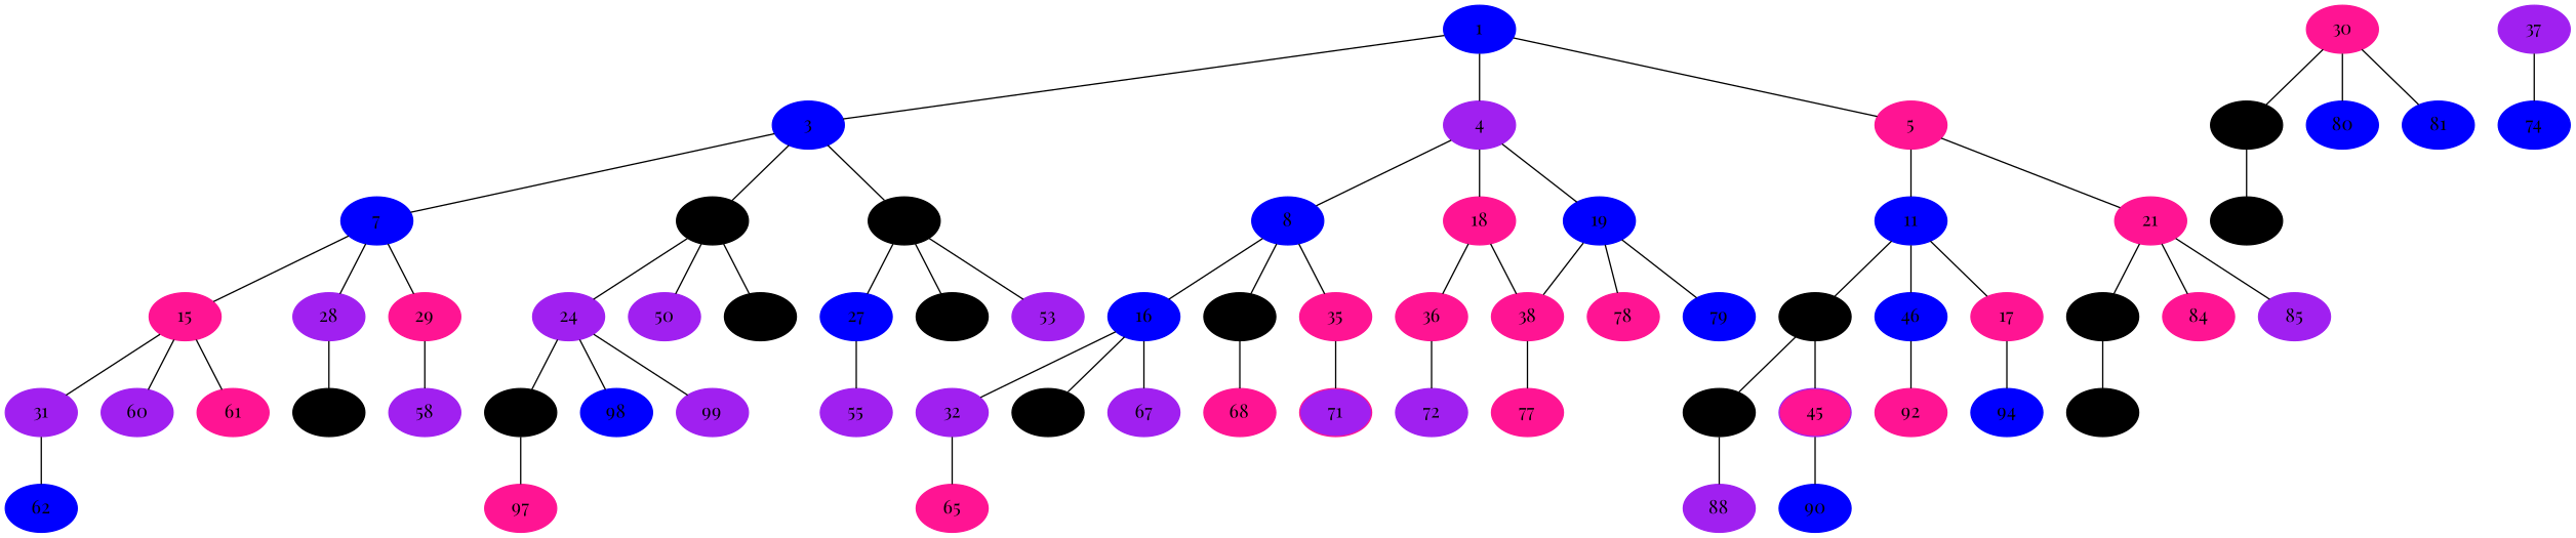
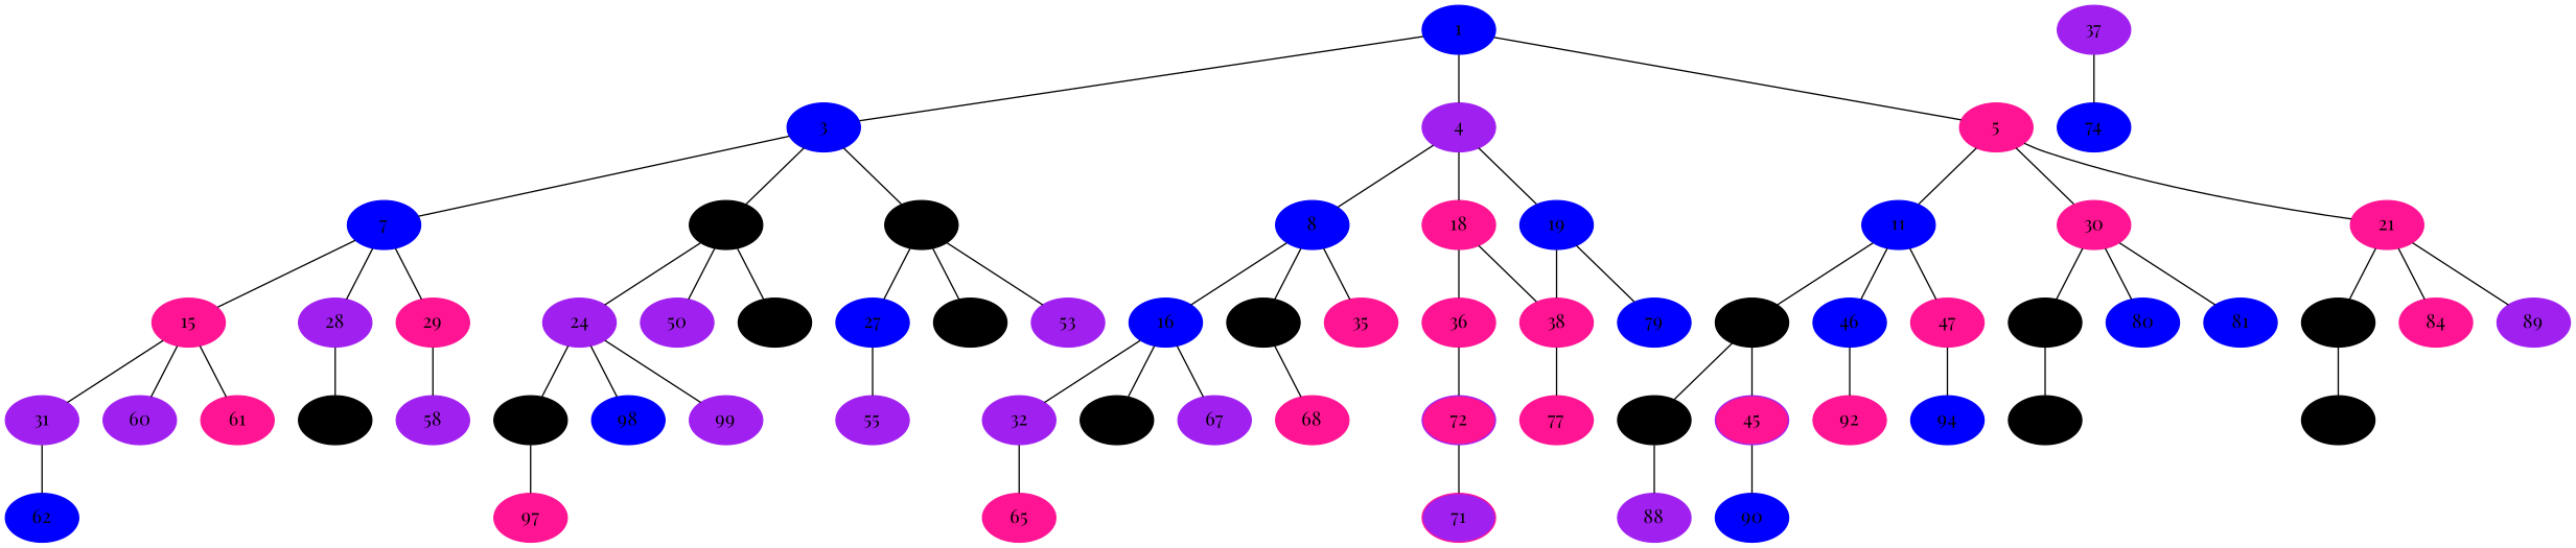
  graph {
    fontname="Playfair Display"
    node [color=deeppink fontname="Playfair Display" style=filled latent=0.2]
    edge [fontname="Playfair Display"]
    1 [color=blue super="+2" latent=""]
    3 [color=blue latent=1 super="+6"]
    4 [color=purple latent=0.5 super="+9"]
    5 [latent=0.5 super="+10"]
    7 [color=blue latent=0.5 super="+14"]
    12 [color=black latent=0.333333 super="+25"]
    13 [color=black latent=0.333333 super="+26"]
    8 [color=blue latent=0.333333 super="+17"]
    18 [latent=0.25]
    19 [color=blue latent=0.25 super="+39"]
    11 [color=blue latent=0.333333 super="+23"]
    n12 [label=30 latent=0.25 super="+40"]
    21 [latent=0.25 super="+42"]
    15 [latent=0.333333 super="+30"]
    28 [color=purple latent=0.25 super="+56"]
    29 [latent=0.25 super="+59"]
    24 [color=purple latent=0.25 super="+49"]
    50 [color=purple super="+100"]
    51 [color=black]
    27 [color=blue latent=0.25 super="+54"]
    52 [color=black]
    53 [color=purple]
    16 [color=blue latent=0.25 super="+33"]
    34 [color=black super="+69"]
    35 [super="+70"]
    36 [super="+73"]
    38 [super="+76"]
-   78 [latent=0.166667]
    79 [color=blue latent=0.166667]
    22 [color=black latent=0.25]
    46 [color=blue super="+93"]
-   47 [super="+95" label=17]
+   47 [super="+95"]
    41 [color=black super="+83"]
    80 [color=blue latent=0.166667]
    81 [color=blue latent=0.166667]
    43 [color=black super="+86"]
    84 [latent=0.166667]
-   85 [color=purple latent=0.166667]
+   85 [color=purple latent=0.166667 label=89]
    31 [color=purple latent=0.25 super="+63"]
    60 [color=purple]
    61
    57 [color=black]
    58 [color=purple]
    32 [color=purple super="+64"]
    66 [color=black latent=0.166667]
    67 [color=purple latent=0.166667]
    68 [latent=0.166667]
    71 [fillcolor=purple latent=0.166667]
    44 [color=black super="+89"]
    45 [color=purple fillcolor=deeppink super="+91"]
    92 [latent=0.166667]
    94 [color=blue latent=0.166667]
    48 [color=black super="+96"]
    98 [color=blue latent=0.166667]
    99 [color=purple latent=0.166667]
    55 [color=purple]
    62 [color=blue]
    65 [latent=0.166667]
-   72 [color=purple latent=0.166667]
+   72 [color=purple latent=0.166667 fillcolor=deeppink]
    37 [color=purple super="+75"]
    74 [color=blue latent=0.166667]
    77 [latent=0.166667]
    82 [color=black latent=0.166667]
    87 [color=black latent=0.166667]
    88 [color=purple latent=0.166667]
    90 [color=blue latent=0.166667]
    97 [latent=0.166667]
    1 -- 3
    1 -- 4
    1 -- 5
    3 -- 7
    3 -- 12
    3 -- 13
    4 -- 8
    4 -- 18
    4 -- 19
    5 -- 11
+   5 -- n12
    5 -- 21
    7 -- 15
    7 -- 28
    7 -- 29
    12 -- 24
    12 -- 50
    12 -- 51
    13 -- 27
    13 -- 52
    13 -- 53
    8 -- 16
    8 -- 34
    8 -- 35
    18 -- 36
    18 -- 38
    19 -- 38
-   19 -- 78
    19 -- 79
    11 -- 22
    11 -- 46
    11 -- 47
    n12 -- 41
    n12 -- 80
    n12 -- 81
    21 -- 43
    21 -- 84
    21 -- 85
    15 -- 31
    15 -- 60
    15 -- 61
    28 -- 57
    29 -- 58
    24 -- 48
    24 -- 98
    24 -- 99
    27 -- 55
    16 -- 32
    16 -- 66
    16 -- 67
    34 -- 68
-   35 -- 71
+   72 -- 71
    36 -- 72
    38 -- 77
    22 -- 44
    22 -- 45
    46 -- 92
    47 -- 94
    41 -- 82
    43 -- 87
    31 -- 62
    32 -- 65
    44 -- 88
    45 -- 90
    48 -- 97
    37 -- 74
  }
